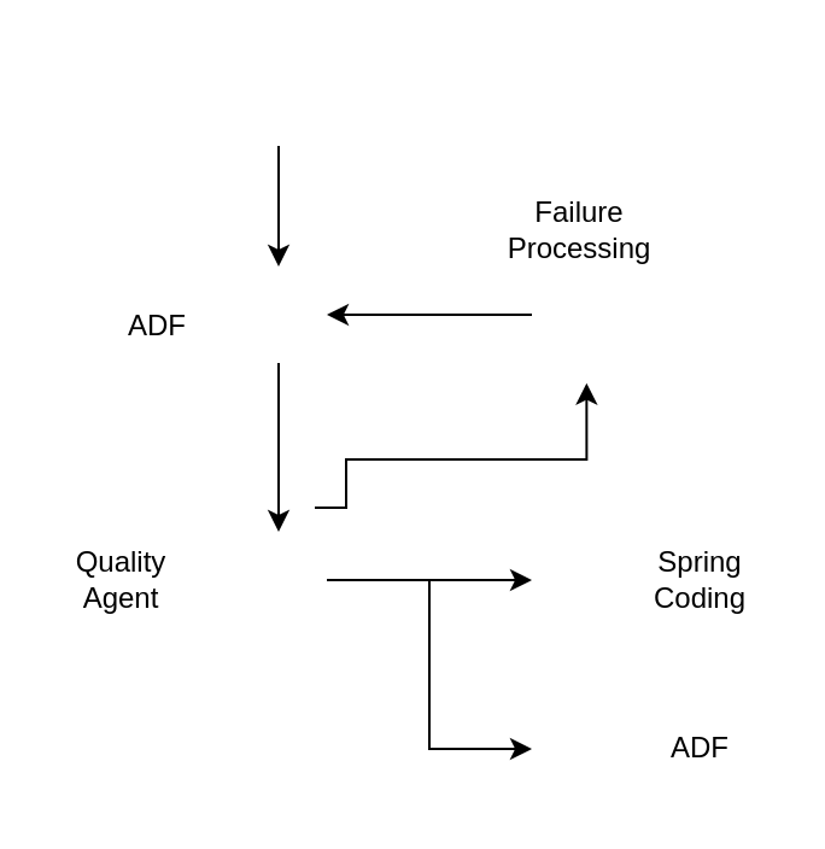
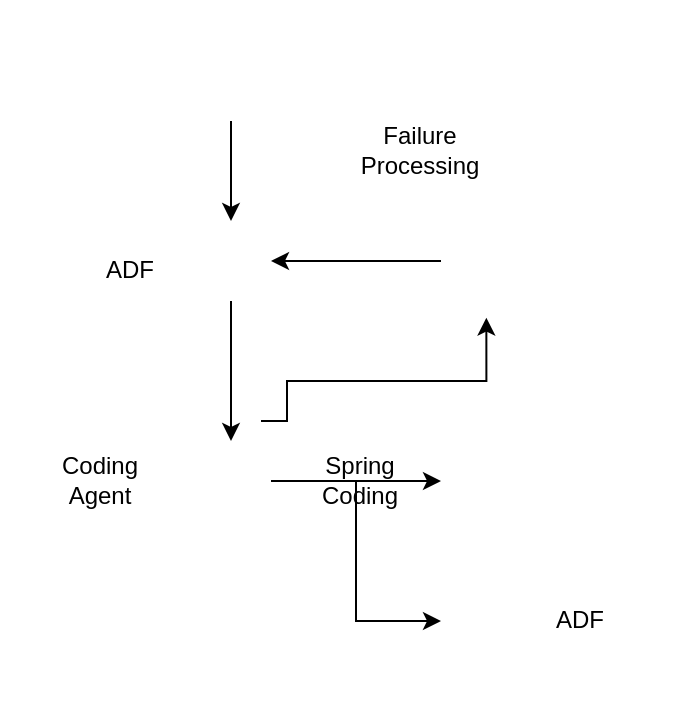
  <mxCell id="0" />
  <mxCell id="1" parent="0" />
  <mxCell id="2" value="" style="edgeStyle=orthogonalEdgeStyle;rounded=0;orthogonalLoop=1;jettySize=auto;html=1;entryX=0.5;entryY=0;entryDx=0;entryDy=0;" edge="1" parent="1" source="3" target="6"><mxGeometry relative="1" as="geometry" /></mxCell>
  <mxCell id="3" value="" style="shape=image;html=1;verticalAlign=top;verticalLabelPosition=bottom;labelBackgroundColor=#ffffff;imageAspect=0;aspect=fixed;image=https://cdn0.iconfinder.com/data/icons/security-hand-drawn-vol-4-1/52/spy__person__agent__security-128.png" vertex="1" parent="1"><mxGeometry x="95" y="20" width="40" height="40" as="geometry" /></mxCell>
  <mxCell id="4" value="" style="edgeStyle=orthogonalEdgeStyle;rounded=0;orthogonalLoop=1;jettySize=auto;html=1;" edge="1" parent="1" source="6" target="9"><mxGeometry relative="1" as="geometry" /></mxCell>
  <mxCell id="5" style="edgeStyle=orthogonalEdgeStyle;rounded=0;orthogonalLoop=1;jettySize=auto;html=1;entryX=0.567;entryY=1.208;entryDx=0;entryDy=0;entryPerimeter=0;" edge="1" parent="1" target="11"><mxGeometry relative="1" as="geometry"><mxPoint x="130" y="210" as="sourcePoint" /><Array as="points"><mxPoint x="143" y="190" /><mxPoint x="243" y="190" /></Array></mxGeometry></mxCell>
  <mxCell id="6" value="" style="shape=image;html=1;verticalAlign=top;verticalLabelPosition=bottom;labelBackgroundColor=#ffffff;imageAspect=0;aspect=fixed;image=https://cdn0.iconfinder.com/data/icons/security-hand-drawn-vol-4-1/52/spy__person__agent__security-128.png" vertex="1" parent="1"><mxGeometry x="95" y="110" width="40" height="40" as="geometry" /></mxCell>
  <mxCell id="7" value="" style="edgeStyle=orthogonalEdgeStyle;rounded=0;orthogonalLoop=1;jettySize=auto;html=1;" edge="1" parent="1" source="9" target="12"><mxGeometry relative="1" as="geometry" /></mxCell>
  <mxCell id="8" style="edgeStyle=orthogonalEdgeStyle;rounded=0;orthogonalLoop=1;jettySize=auto;html=1;entryX=0;entryY=0.5;entryDx=0;entryDy=0;" edge="1" parent="1" source="9" target="13"><mxGeometry relative="1" as="geometry" /></mxCell>
  <mxCell id="9" value="" style="shape=image;html=1;verticalAlign=top;verticalLabelPosition=bottom;labelBackgroundColor=#ffffff;imageAspect=0;aspect=fixed;image=https://cdn0.iconfinder.com/data/icons/security-hand-drawn-vol-4-1/52/spy__person__agent__security-128.png" vertex="1" parent="1"><mxGeometry x="95" y="220" width="40" height="40" as="geometry" /></mxCell>
  <mxCell id="10" value="" style="edgeStyle=orthogonalEdgeStyle;rounded=0;orthogonalLoop=1;jettySize=auto;html=1;" edge="1" parent="1" source="11" target="6"><mxGeometry relative="1" as="geometry" /></mxCell>
  <mxCell id="11" value="" style="shape=image;html=1;verticalAlign=top;verticalLabelPosition=bottom;labelBackgroundColor=#ffffff;imageAspect=0;aspect=fixed;image=https://cdn0.iconfinder.com/data/icons/security-hand-drawn-vol-4-1/52/spy__person__agent__security-128.png" vertex="1" parent="1"><mxGeometry x="220" y="110" width="40" height="40" as="geometry" /></mxCell>
  <mxCell id="12" value="" style="shape=image;html=1;verticalAlign=top;verticalLabelPosition=bottom;labelBackgroundColor=#ffffff;imageAspect=0;aspect=fixed;image=https://cdn0.iconfinder.com/data/icons/security-hand-drawn-vol-4-1/52/spy__person__agent__security-128.png" vertex="1" parent="1"><mxGeometry x="220" y="220" width="40" height="40" as="geometry" /></mxCell>
  <mxCell id="13" value="" style="shape=image;html=1;verticalAlign=top;verticalLabelPosition=bottom;labelBackgroundColor=#ffffff;imageAspect=0;aspect=fixed;image=https://cdn0.iconfinder.com/data/icons/security-hand-drawn-vol-4-1/52/spy__person__agent__security-128.png" vertex="1" parent="1"><mxGeometry x="220" y="290" width="40" height="40" as="geometry" /></mxCell>
  <mxCell id="14" value="ADF" style="text;html=1;align=center;verticalAlign=middle;whiteSpace=wrap;rounded=0;" vertex="1" parent="1"><mxGeometry x="35" y="120" width="60" height="30" as="geometry" /></mxCell>
- <mxCell id="15" value="Quality Agent" style="text;html=1;align=center;verticalAlign=middle;whiteSpace=wrap;rounded=0;" vertex="1" parent="1"><mxGeometry x="20" y="225" width="60" height="30" as="geometry" /></mxCell>
- <mxCell id="16" value="Spring Coding" style="text;html=1;align=center;verticalAlign=middle;whiteSpace=wrap;rounded=0;" vertex="1" parent="1"><mxGeometry x="260" y="225" width="60" height="30" as="geometry" /></mxCell>
+ <mxCell id="15" value="Coding Agent" style="text;html=1;align=center;verticalAlign=middle;whiteSpace=wrap;rounded=0;" vertex="1" parent="1"><mxGeometry x="20" y="225" width="60" height="30" as="geometry" /></mxCell>
+ <mxCell id="16" value="Spring Coding" style="text;html=1;align=center;verticalAlign=middle;whiteSpace=wrap;rounded=0;" vertex="1" parent="1"><mxGeometry x="150" y="225" width="60" height="30" as="geometry" /></mxCell>
  <mxCell id="17" value="ADF" style="text;html=1;align=center;verticalAlign=middle;whiteSpace=wrap;rounded=0;" vertex="1" parent="1"><mxGeometry x="260" y="295" width="60" height="30" as="geometry" /></mxCell>
- <mxCell id="18" value="Failure Processing" style="text;html=1;align=center;verticalAlign=middle;whiteSpace=wrap;rounded=0;" vertex="1" parent="1"><mxGeometry x="210" y="80" width="60" height="30" as="geometry" /></mxCell>
+ <mxCell id="18" value="Failure Processing" style="text;html=1;align=center;verticalAlign=middle;whiteSpace=wrap;rounded=0;" vertex="1" parent="1"><mxGeometry x="180" y="60" width="60" height="30" as="geometry" /></mxCell>
